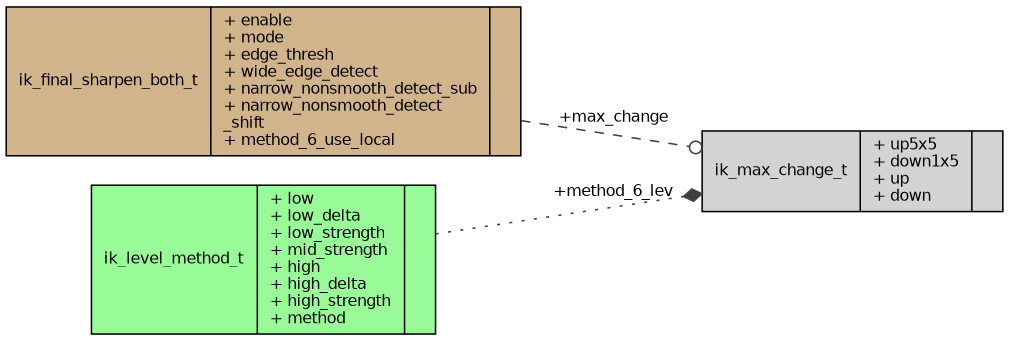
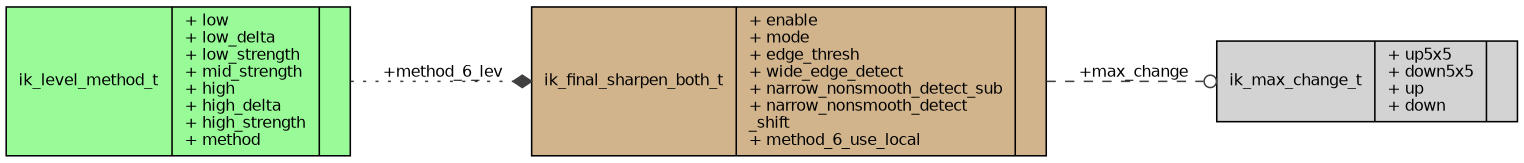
  digraph {
    rankdir=LR
    node [color=black fontname=Helvetica fontsize=10 shape=record style=filled]
    edge [color=grey25 fontname=Helvetica fontsize=10 labelfontname=Helvetica labelfontsize=10]
    n1 [fillcolor=tan fontcolor=black height=0.2 label="{ik_final_sharpen_both_t\n|+ enable\l+ mode\l+ edge_thresh\l+ wide_edge_detect\l+ narrow_nonsmooth_detect_sub\l+ narrow_nonsmooth_detect\l_shift\l+ method_6_use_local\l|}" width=0.4]
-   n2 [fillcolor=lightgrey height=0.2 label="{ik_max_change_t\n|+ up5x5\l+ down1x5\l+ up\l+ down\l|}" width=0.4]
+   n2 [fillcolor=lightgrey height=0.2 label="{ik_max_change_t\n|+ up5x5\l+ down5x5\l+ up\l+ down\l|}" width=0.4]
    n3 [fillcolor=palegreen height=0.2 label="{ik_level_method_t\n|+ low\l+ low_delta\l+ low_strength\l+ mid_strength\l+ high\l+ high_delta\l+ high_strength\l+ method\l|}" width=0.4]
    n1 -> n2 [arrowhead=odot label=" +max_change" style=dashed]
-   n3 -> n2 [arrowhead=diamond label=" +method_6_lev" style=dotted]
+   n3 -> n1 [arrowhead=diamond label=" +method_6_lev" style=dotted]
  }
